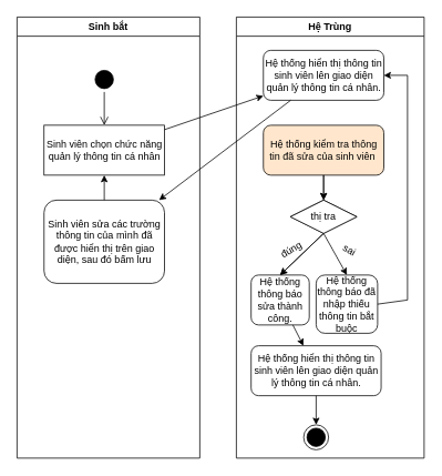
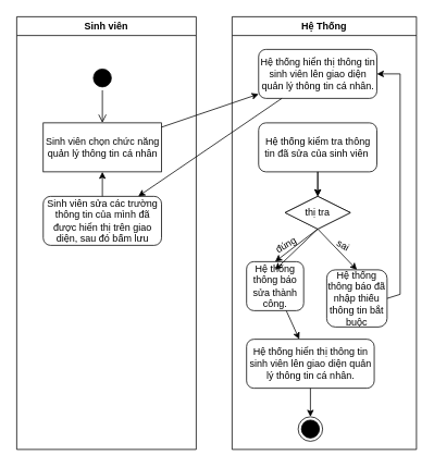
  <mxCell id="0" />
  <mxCell id="1" parent="0" />
- <mxCell id="2" value="Sinh bắt" style="swimlane;" parent="1" vertex="1"><mxGeometry x="20" y="20" width="220" height="530" as="geometry" /></mxCell>
+ <mxCell id="2" value="Sinh viên" style="swimlane;" parent="1" vertex="1"><mxGeometry x="20" y="20" width="220" height="530" as="geometry" /></mxCell>
  <mxCell id="3" value="" style="ellipse;html=1;shape=startState;fillColor=#000000;strokeColor=default;" parent="2" vertex="1"><mxGeometry x="90" y="60" width="30" height="30" as="geometry" /></mxCell>
  <mxCell id="4" value="Sinh viên chọn chức năng quản lý thông tin cá nhân" style="whiteSpace=wrap;html=1;rounded=0;" parent="2" vertex="1"><mxGeometry x="32.5" y="130" width="145" height="60" as="geometry" /></mxCell>
  <mxCell id="5" value="" style="edgeStyle=orthogonalEdgeStyle;html=1;verticalAlign=bottom;endArrow=open;endSize=8;strokeColor=default;rounded=0;entryX=0.5;entryY=0;entryDx=0;entryDy=0;" parent="2" source="3" target="4" edge="1"><mxGeometry relative="1" as="geometry"><mxPoint x="105" y="150" as="targetPoint" /></mxGeometry></mxCell>
- <mxCell id="6" value="Sinh viên sửa các trường thông tin của mình đã được hiển thị trên giao diện, sau đó bấm lưu" style="rounded=1;whiteSpace=wrap;html=1;" parent="2" vertex="1"><mxGeometry x="32.5" y="220" width="145" height="100" as="geometry" /></mxCell>
- <mxCell id="7" value="Hệ Trùng" style="swimlane;" parent="1" vertex="1"><mxGeometry x="284" y="20" width="226" height="530" as="geometry" /></mxCell>
+ <mxCell id="6" value="Sinh viên sửa các trường thông tin của mình đã được hiển thị trên giao diện, sau đó bấm lưu" style="rounded=1;whiteSpace=wrap;html=1;" parent="2" vertex="1"><mxGeometry x="32.5" y="220" width="145" height="60" as="geometry" /></mxCell>
+ <mxCell id="7" value="Hệ Thống" style="swimlane;" parent="1" vertex="1"><mxGeometry x="284" y="20" width="226" height="530" as="geometry" /></mxCell>
  <mxCell id="8" value="Hệ thống hiển thị thông tin sinh viên lên giao diện quản lý thông tin cá nhân." style="rounded=1;whiteSpace=wrap;html=1;" parent="7" vertex="1"><mxGeometry x="32.5" y="40" width="145" height="60" as="geometry" /></mxCell>
- <mxCell id="9" value="Hệ thống kiểm tra thông tin đã sửa của sinh viên&amp;nbsp;" style="rounded=1;whiteSpace=wrap;html=1;fillColor=#ffe6cc;" parent="7" vertex="1"><mxGeometry x="32.5" y="130" width="145" height="60" as="geometry" /></mxCell>
+ <mxCell id="9" value="Hệ thống kiểm tra thông tin đã sửa của sinh viên&amp;nbsp;" style="rounded=1;whiteSpace=wrap;html=1;" parent="7" vertex="1"><mxGeometry x="32.5" y="130" width="145" height="60" as="geometry" /></mxCell>
  <mxCell id="10" value="Trùng" style="rhombus;whiteSpace=wrap;html=1;" parent="7" vertex="1"><mxGeometry x="65" y="220" width="80" height="40" as="geometry" /></mxCell>
  <mxCell id="11" value="Hệ thống hiển thị thông tin sinh viên lên giao diện quản lý thông tin cá nhân." style="rounded=1;whiteSpace=wrap;html=1;" parent="7" vertex="1"><mxGeometry x="17.75" y="395" width="156.5" height="60" as="geometry" /></mxCell>
- <mxCell id="12" value="Hệ thống thông báo sửa thành công." style="rounded=1;whiteSpace=wrap;html=1;" parent="7" vertex="1"><mxGeometry x="17.75" y="310" width="70" height="60" as="geometry" /></mxCell>
- <mxCell id="13" value="Hệ thống thông báo đã nhập thiếu thông tin bắt buộc" style="rounded=1;whiteSpace=wrap;html=1;" parent="7" vertex="1"><mxGeometry x="96" y="310" width="74" height="70" as="geometry" /></mxCell>
+ <mxCell id="12" value="Hệ thống thông báo sửa thành công." style="rounded=1;whiteSpace=wrap;html=1;" parent="7" vertex="1"><mxGeometry x="17.75" y="300" width="70" height="60" as="geometry" /></mxCell>
+ <mxCell id="13" value="Hệ thống thông báo đã nhập thiếu thông tin bắt buộc" style="rounded=1;whiteSpace=wrap;html=1;" parent="7" vertex="1"><mxGeometry x="116" y="310" width="74" height="70" as="geometry" /></mxCell>
  <mxCell id="14" value="" style="endArrow=classic;html=1;rounded=0;exitX=0.5;exitY=1;exitDx=0;exitDy=0;entryX=0.5;entryY=0;entryDx=0;entryDy=0;" parent="7" source="10" target="12" edge="1"><mxGeometry width="50" height="50" relative="1" as="geometry"><mxPoint x="145" y="270" as="sourcePoint" /><mxPoint x="195" y="220" as="targetPoint" /></mxGeometry></mxCell>
  <mxCell id="15" value="" style="endArrow=classic;html=1;rounded=0;exitX=0.5;exitY=1;exitDx=0;exitDy=0;entryX=0.5;entryY=0;entryDx=0;entryDy=0;" parent="7" source="10" target="13" edge="1"><mxGeometry width="50" height="50" relative="1" as="geometry"><mxPoint x="115" y="270" as="sourcePoint" /><mxPoint x="62.75" y="320" as="targetPoint" /></mxGeometry></mxCell>
  <mxCell id="16" value="đúng" style="text;html=1;align=center;verticalAlign=middle;resizable=0;points=[];autosize=1;strokeColor=none;fillColor=none;rotation=-30;" parent="7" vertex="1"><mxGeometry x="46" y="270" width="40" height="20" as="geometry" /></mxCell>
  <mxCell id="17" value="" style="endArrow=classic;html=1;rounded=0;" parent="7" source="9" target="10" edge="1"><mxGeometry width="50" height="50" relative="1" as="geometry"><mxPoint x="115" y="270" as="sourcePoint" /><mxPoint x="161" y="320" as="targetPoint" /></mxGeometry></mxCell>
  <mxCell id="18" value="" style="endArrow=classic;html=1;rounded=0;entryX=1;entryY=0.5;entryDx=0;entryDy=0;exitX=1;exitY=0.5;exitDx=0;exitDy=0;" parent="7" source="13" target="8" edge="1"><mxGeometry width="50" height="50" relative="1" as="geometry"><mxPoint x="296" y="320" as="sourcePoint" /><mxPoint x="211" y="370" as="targetPoint" /><Array as="points"><mxPoint x="206" y="340" /><mxPoint x="206" y="70" /></Array></mxGeometry></mxCell>
  <mxCell id="19" value="" style="endArrow=classic;html=1;rounded=0;" parent="7" source="12" target="11" edge="1"><mxGeometry width="50" height="50" relative="1" as="geometry"><mxPoint x="175" y="330" as="sourcePoint" /><mxPoint x="221" y="380" as="targetPoint" /></mxGeometry></mxCell>
  <mxCell id="20" value="" style="ellipse;html=1;shape=endState;fillColor=#000000;strokeColor=default;" parent="7" vertex="1"><mxGeometry x="81" y="490" width="30" height="30" as="geometry" /></mxCell>
  <mxCell id="21" value="" style="endArrow=classic;html=1;rounded=0;entryX=0.5;entryY=0;entryDx=0;entryDy=0;" parent="7" source="11" target="20" edge="1"><mxGeometry width="50" height="50" relative="1" as="geometry"><mxPoint x="78.015" y="380" as="sourcePoint" /><mxPoint x="66" y="490" as="targetPoint" /></mxGeometry></mxCell>
  <mxCell id="22" value="" style="endArrow=classic;html=1;rounded=0;" parent="7" target="23" edge="1"><mxGeometry width="50" height="50" relative="1" as="geometry"><mxPoint x="105" y="190" as="sourcePoint" /><mxPoint x="-253" y="160" as="targetPoint" /></mxGeometry></mxCell>
  <mxCell id="23" value="thị tra" style="rhombus;whiteSpace=wrap;html=1;" parent="7" vertex="1"><mxGeometry x="65" y="220" width="80" height="40" as="geometry" /></mxCell>
  <mxCell id="24" value="" style="endArrow=classic;html=1;rounded=0;exitX=0.5;exitY=1;exitDx=0;exitDy=0;entryX=0.5;entryY=0;entryDx=0;entryDy=0;" parent="7" source="23" edge="1"><mxGeometry width="50" height="50" relative="1" as="geometry"><mxPoint x="-269" y="110" as="sourcePoint" /><mxPoint x="52.75" y="310" as="targetPoint" /></mxGeometry></mxCell>
  <mxCell id="25" value="sai" style="text;html=1;align=center;verticalAlign=middle;resizable=0;points=[];autosize=1;strokeColor=none;fillColor=none;rotation=30;" parent="1" vertex="1"><mxGeometry x="405" y="290" width="30" height="20" as="geometry" /></mxCell>
  <mxCell id="26" value="" style="endArrow=classic;html=1;rounded=0;" parent="1" source="4" target="8" edge="1"><mxGeometry width="50" height="50" relative="1" as="geometry"><mxPoint x="419" y="310" as="sourcePoint" /><mxPoint x="465" y="360" as="targetPoint" /></mxGeometry></mxCell>
  <mxCell id="27" value="" style="endArrow=classic;html=1;rounded=0;" parent="1" source="8" target="6" edge="1"><mxGeometry width="50" height="50" relative="1" as="geometry"><mxPoint x="429" y="320" as="sourcePoint" /><mxPoint x="475" y="370" as="targetPoint" /></mxGeometry></mxCell>
  <mxCell id="28" value="" style="endArrow=classic;html=1;rounded=0;" parent="1" source="6" target="4" edge="1"><mxGeometry width="50" height="50" relative="1" as="geometry"><mxPoint x="439" y="330" as="sourcePoint" /><mxPoint x="485" y="380" as="targetPoint" /></mxGeometry></mxCell>
